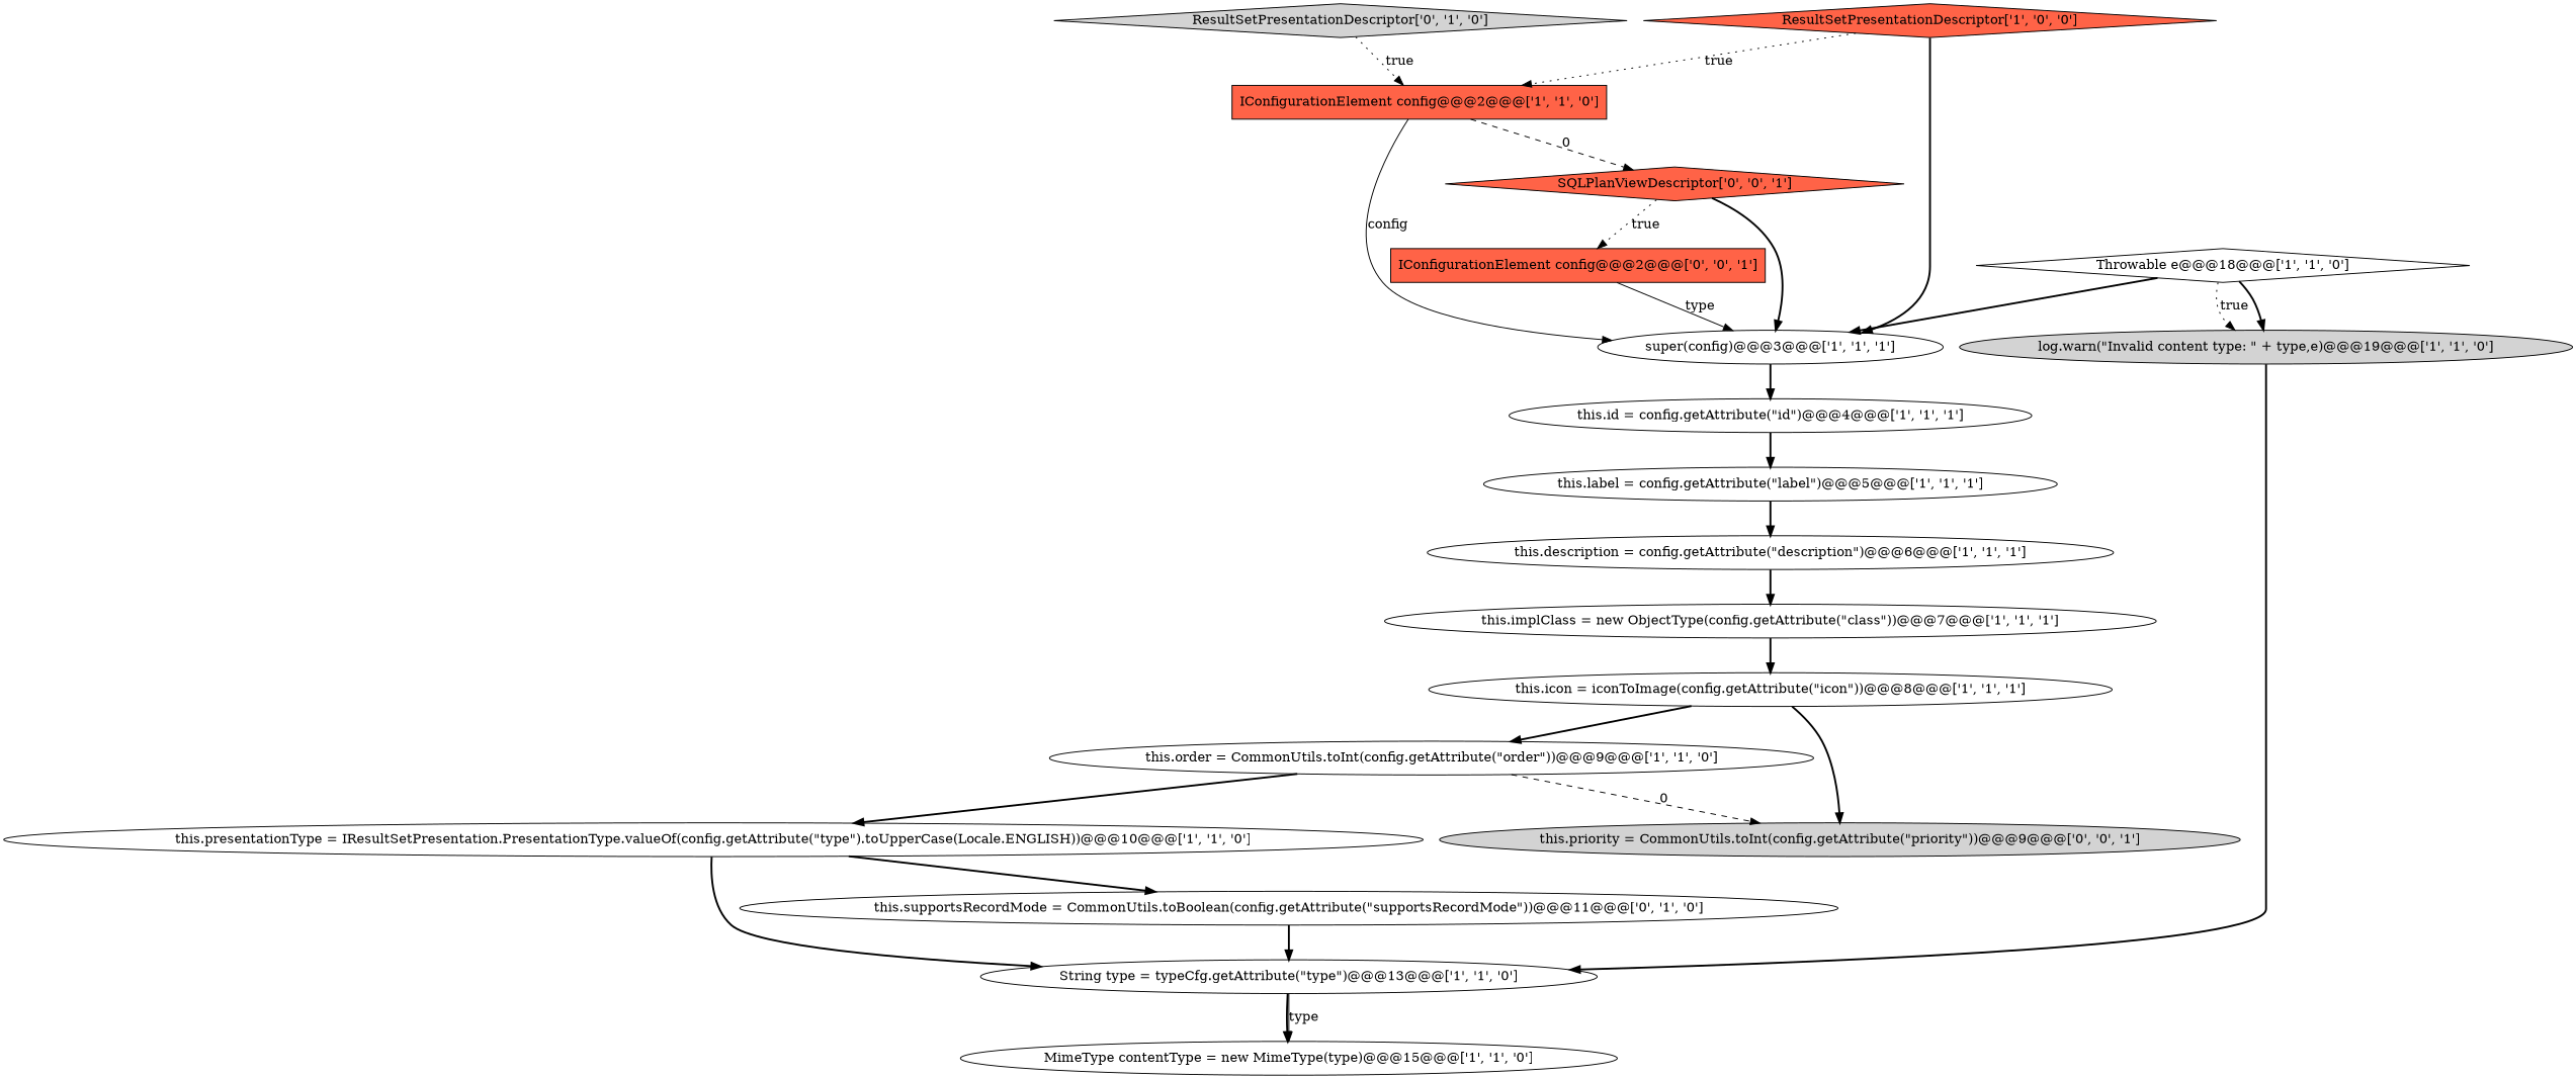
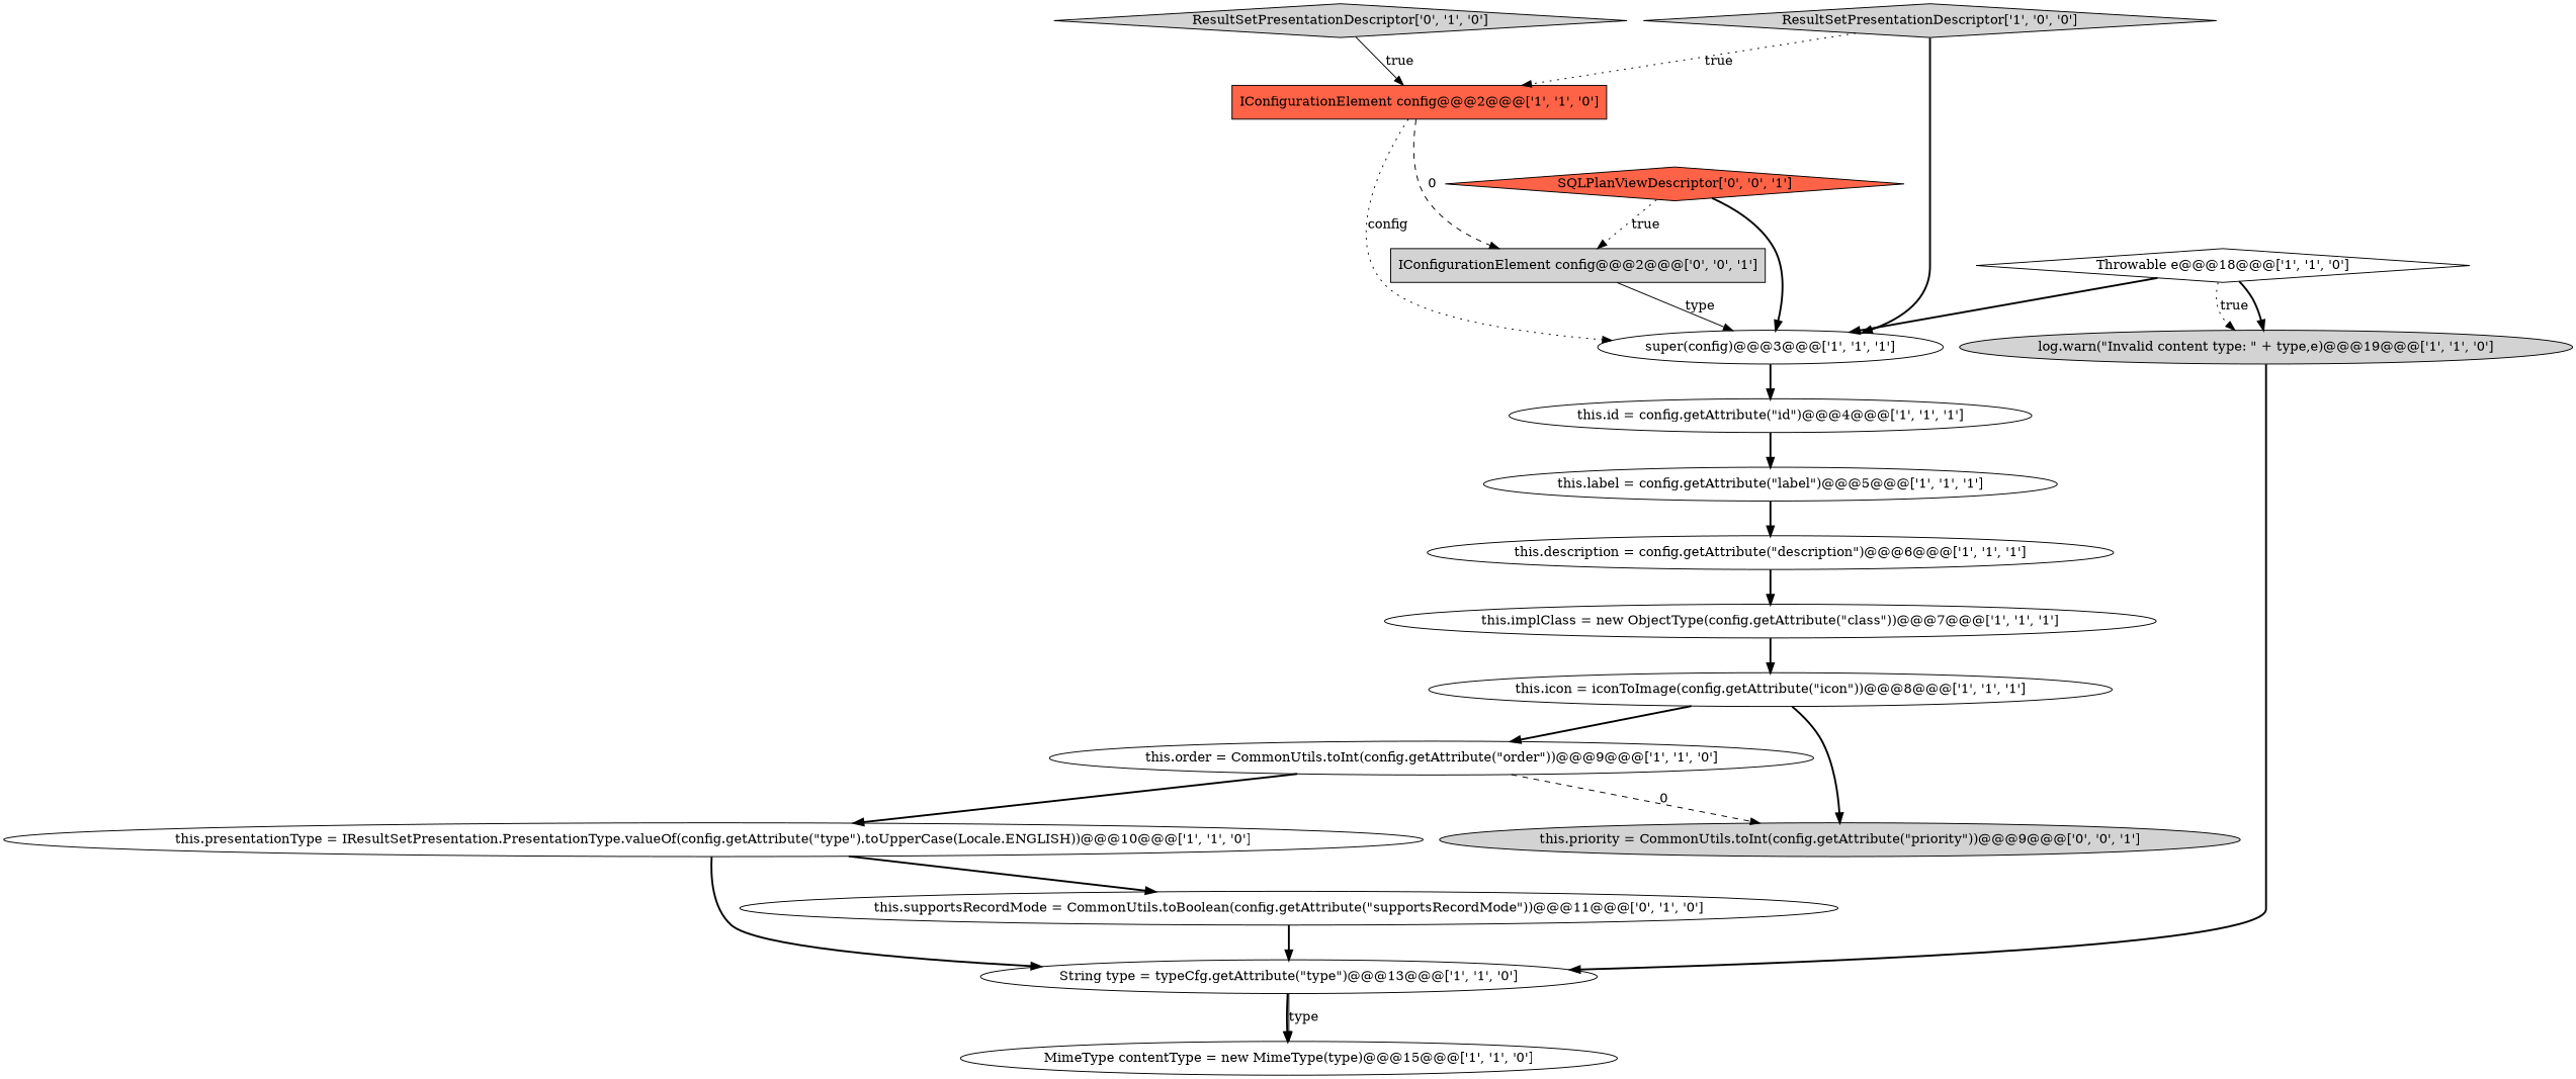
  digraph {
    node [fillcolor=white shape=ellipse style=filled]
    edge [style=bold]
    n1 [fillcolor=lightgray label="ResultSetPresentationDescriptor['0', '1', '0']" shape=diamond]
    n2 [fillcolor=tomato label="IConfigurationElement config@@@2@@@['1', '1', '0']" shape=box]
    n3 [label="super(config)@@@3@@@['1', '1', '1']"]
    n4 [label="this.id = config.getAttribute(\"id\")@@@4@@@['1', '1', '1']"]
-   n5 [fillcolor=tomato label="IConfigurationElement config@@@2@@@['0', '0', '1']" shape=box]
+   n5 [fillcolor=lightgray label="IConfigurationElement config@@@2@@@['0', '0', '1']" shape=box]
    n6 [label="this.implClass = new ObjectType(config.getAttribute(\"class\"))@@@7@@@['1', '1', '1']"]
    n7 [label="this.icon = iconToImage(config.getAttribute(\"icon\"))@@@8@@@['1', '1', '1']"]
    n8 [fillcolor=lightgray label="this.priority = CommonUtils.toInt(config.getAttribute(\"priority\"))@@@9@@@['0', '0', '1']"]
    n9 [label="this.order = CommonUtils.toInt(config.getAttribute(\"order\"))@@@9@@@['1', '1', '0']"]
    n10 [label="this.presentationType = IResultSetPresentation.PresentationType.valueOf(config.getAttribute(\"type\").toUpperCase(Locale.ENGLISH))@@@10@@@['1', '1', '0']"]
    n11 [label="this.supportsRecordMode = CommonUtils.toBoolean(config.getAttribute(\"supportsRecordMode\"))@@@11@@@['0', '1', '0']"]
    n12 [label="String type = typeCfg.getAttribute(\"type\")@@@13@@@['1', '1', '0']"]
    n13 [label="MimeType contentType = new MimeType(type)@@@15@@@['1', '1', '0']"]
    n14 [label="this.label = config.getAttribute(\"label\")@@@5@@@['1', '1', '1']"]
    n15 [label="this.description = config.getAttribute(\"description\")@@@6@@@['1', '1', '1']"]
-   n16 [fillcolor=tomato label="ResultSetPresentationDescriptor['1', '0', '0']" shape=diamond]
+   n16 [fillcolor=lightgray label="ResultSetPresentationDescriptor['1', '0', '0']" shape=diamond]
    n17 [label="Throwable e@@@18@@@['1', '1', '0']" shape=diamond]
    n18 [fillcolor=lightgray label="log.warn(\"Invalid content type: \" + type,e)@@@19@@@['1', '1', '0']"]
    n19 [fillcolor=tomato label="SQLPlanViewDescriptor['0', '0', '1']" shape=diamond]
-   n1 -> n2 [label=true style=dotted]
-   n2 -> n3 [label=config style=solid]
-   n2 -> n19 [label=0 style=dashed]
+   n1 -> n2 [label=true style=solid]
+   n2 -> n3 [label=config style=dotted]
+   n2 -> n5 [label=0 style=dashed]
    n3 -> n4
    n4 -> n14
    n5 -> n3 [label=type style=solid]
    n6 -> n7
    n7 -> n8
    n7 -> n9
    n9 -> n8 [label=0 style=dashed]
    n9 -> n10
    n10 -> n11
    n10 -> n12
    n11 -> n12
    n12 -> n13
    n12 -> n13 [label=type style=solid]
    n14 -> n15
    n15 -> n6
    n16 -> n2 [label=true style=dotted]
    n16 -> n3
    n17 -> n3
    n17 -> n18
    n17 -> n18 [label=true style=dotted]
    n18 -> n12
    n19 -> n3
    n19 -> n5 [label=true style=dotted]
  }
